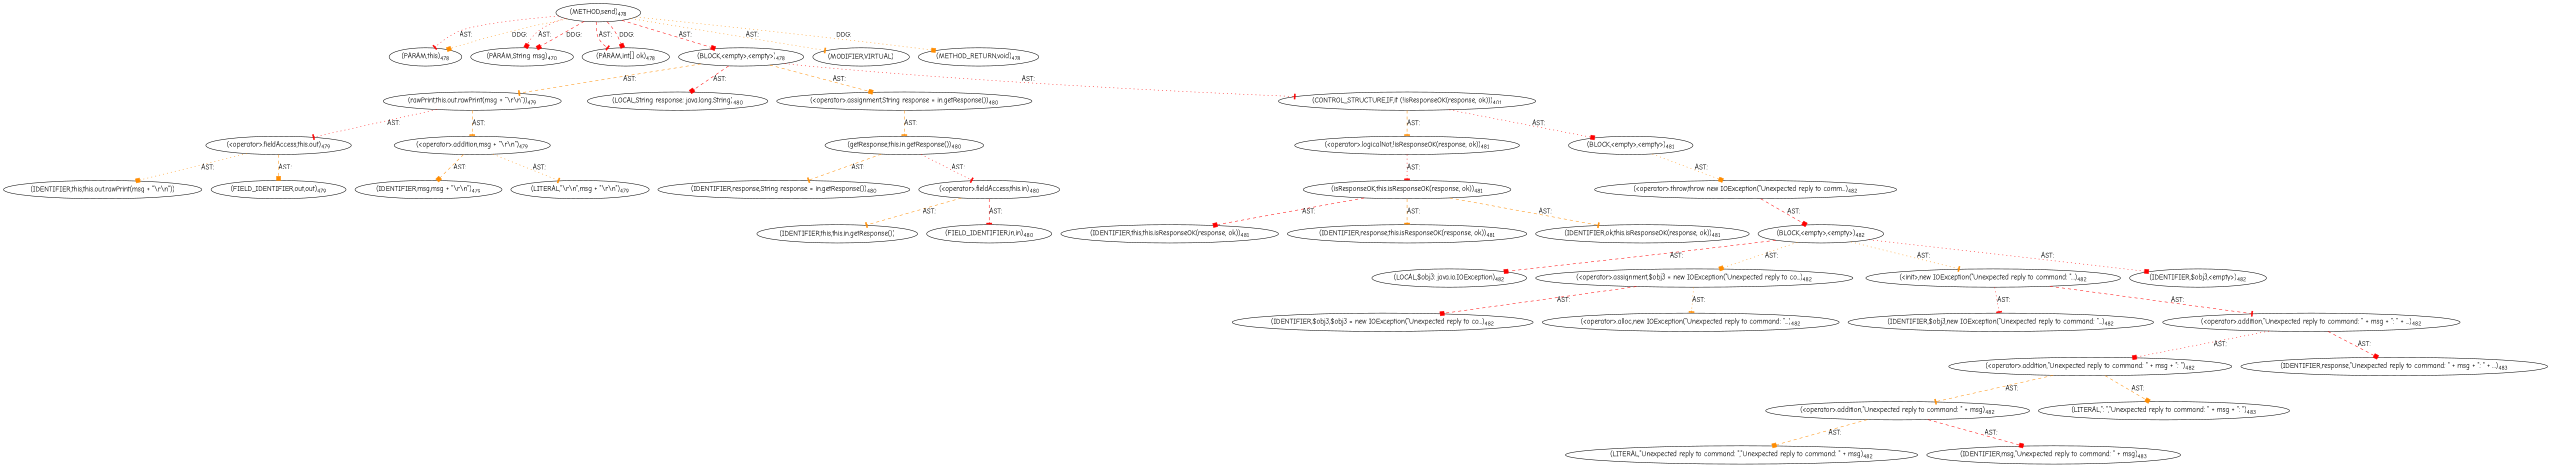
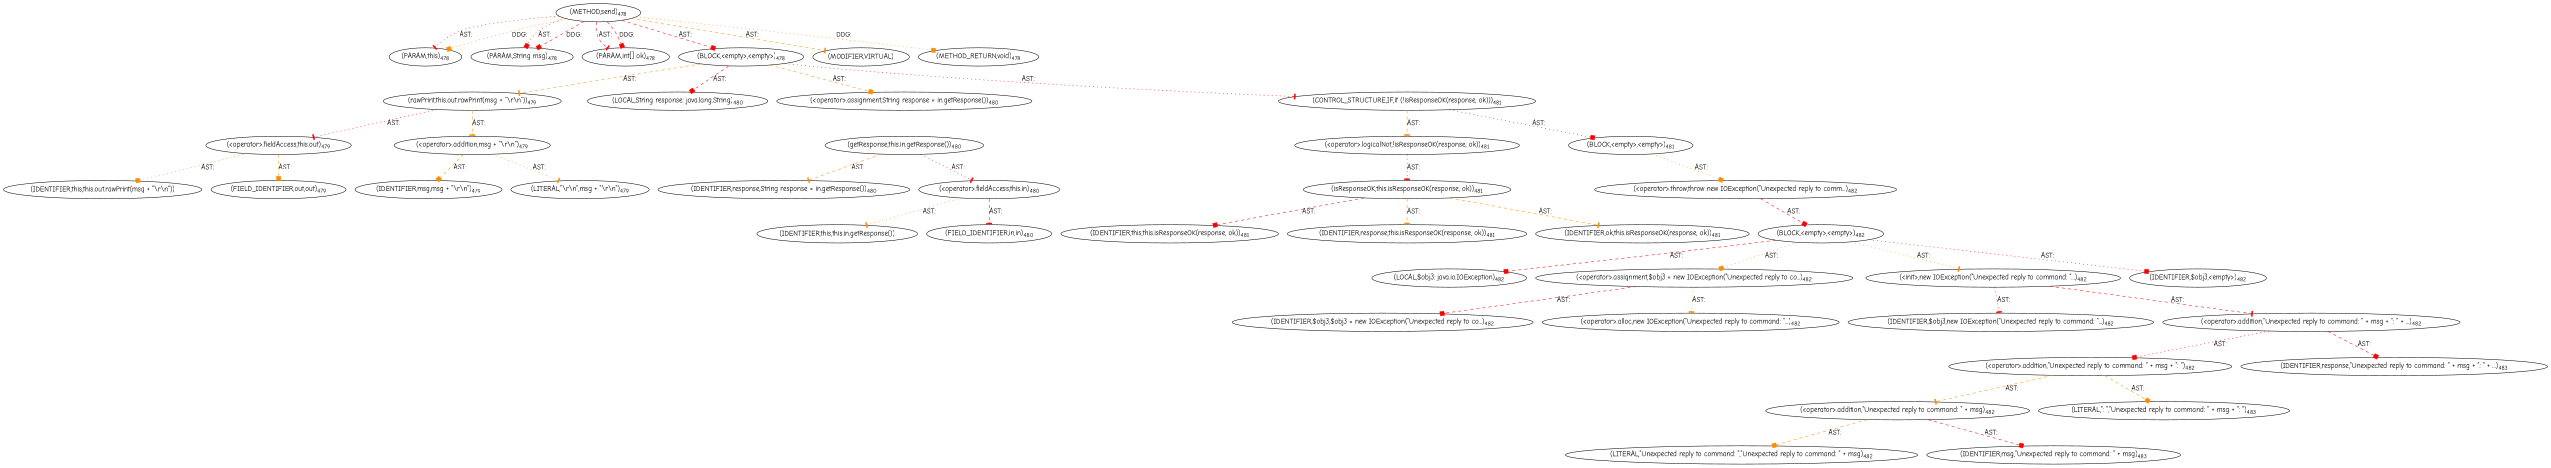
  digraph {
    fontname="Comic Neue"
    node [fontname="Comic Neue"]
    edge [arrowhead=box color=red fontname="Comic Neue" style=dashed]
    n1 [label=<(METHOD,send)<SUB>478</SUB>>]
    n2 [label=<(PARAM,this)<SUB>478</SUB>>]
-   n3 [label=<(PARAM,String msg)<SUB>470</SUB>>]
+   n3 [label=<(PARAM,String msg)<SUB>478</SUB>>]
    n4 [label=<(PARAM,int[] ok)<SUB>478</SUB>>]
    n5 [label=<(BLOCK,&lt;empty&gt;,&lt;empty&gt;)<SUB>478</SUB>>]
    n6 [label=<(MODIFIER,VIRTUAL)>]
    n7 [label=<(METHOD_RETURN,void)<SUB>478</SUB>>]
    n8 [label=<(rawPrint,this.out.rawPrint(msg + &quot;\r\n&quot;))<SUB>479</SUB>>]
    n9 [label=<(LOCAL,String response: java.lang.String)<SUB>480</SUB>>]
    n10 [label=<(&lt;operator&gt;.assignment,String response = in.getResponse())<SUB>480</SUB>>]
-   n11 [label=<(CONTROL_STRUCTURE,IF,if (!isResponseOK(response, ok)))<SUB>401</SUB>>]
+   n11 [label=<(CONTROL_STRUCTURE,IF,if (!isResponseOK(response, ok)))<SUB>481</SUB>>]
    n12 [label=<(&lt;operator&gt;.fieldAccess,this.out)<SUB>479</SUB>>]
    n13 [label=<(&lt;operator&gt;.addition,msg + &quot;\r\n&quot;)<SUB>479</SUB>>]
    n14 [label=<(getResponse,this.in.getResponse())<SUB>480</SUB>>]
    n15 [label=<(&lt;operator&gt;.logicalNot,!isResponseOK(response, ok))<SUB>481</SUB>>]
    n16 [label=<(BLOCK,&lt;empty&gt;,&lt;empty&gt;)<SUB>481</SUB>>]
    n17 [label=<(IDENTIFIER,this,this.out.rawPrint(msg + &quot;\r\n&quot;))>]
    n18 [label=<(FIELD_IDENTIFIER,out,out)<SUB>479</SUB>>]
    n19 [label=<(IDENTIFIER,msg,msg + &quot;\r\n&quot;)<SUB>479</SUB>>]
    n20 [label=<(LITERAL,&quot;\r\n&quot;,msg + &quot;\r\n&quot;)<SUB>479</SUB>>]
    n21 [label=<(IDENTIFIER,response,String response = in.getResponse())<SUB>480</SUB>>]
    n22 [label=<(&lt;operator&gt;.fieldAccess,this.in)<SUB>480</SUB>>]
    n23 [label=<(IDENTIFIER,this,this.in.getResponse())>]
    n24 [label=<(FIELD_IDENTIFIER,in,in)<SUB>480</SUB>>]
    n25 [label=<(isResponseOK,this.isResponseOK(response, ok))<SUB>481</SUB>>]
    n26 [label=<(&lt;operator&gt;.throw,throw new IOException(&quot;Unexpected reply to comm...)<SUB>482</SUB>>]
    n27 [label=<(IDENTIFIER,this,this.isResponseOK(response, ok))<SUB>481</SUB>>]
    n28 [label=<(IDENTIFIER,response,this.isResponseOK(response, ok))<SUB>481</SUB>>]
    n29 [label=<(IDENTIFIER,ok,this.isResponseOK(response, ok))<SUB>481</SUB>>]
    n30 [label=<(BLOCK,&lt;empty&gt;,&lt;empty&gt;)<SUB>482</SUB>>]
    n31 [label=<(LOCAL,$obj3: java.io.IOException)<SUB>482</SUB>>]
    n32 [label=<(&lt;operator&gt;.assignment,$obj3 = new IOException(&quot;Unexpected reply to co...)<SUB>482</SUB>>]
    n33 [label=<(&lt;init&gt;,new IOException(&quot;Unexpected reply to command: &quot;...)<SUB>482</SUB>>]
    n34 [label=<(IDENTIFIER,$obj3,&lt;empty&gt;)<SUB>482</SUB>>]
    n35 [label=<(IDENTIFIER,$obj3,$obj3 = new IOException(&quot;Unexpected reply to co...)<SUB>482</SUB>>]
    n36 [label=<(&lt;operator&gt;.alloc,new IOException(&quot;Unexpected reply to command: &quot;...)<SUB>482</SUB>>]
    n37 [label=<(IDENTIFIER,$obj3,new IOException(&quot;Unexpected reply to command: &quot;...)<SUB>482</SUB>>]
    n38 [label=<(&lt;operator&gt;.addition,&quot;Unexpected reply to command: &quot; + msg + &quot;: &quot; + ...)<SUB>482</SUB>>]
    n39 [label=<(&lt;operator&gt;.addition,&quot;Unexpected reply to command: &quot; + msg + &quot;: &quot;)<SUB>482</SUB>>]
    n40 [label=<(IDENTIFIER,response,&quot;Unexpected reply to command: &quot; + msg + &quot;: &quot; + ...)<SUB>483</SUB>>]
    n41 [label=<(&lt;operator&gt;.addition,&quot;Unexpected reply to command: &quot; + msg)<SUB>482</SUB>>]
    n42 [label=<(LITERAL,&quot;: &quot;,&quot;Unexpected reply to command: &quot; + msg + &quot;: &quot;)<SUB>483</SUB>>]
    n43 [label=<(LITERAL,&quot;Unexpected reply to command: &quot;,&quot;Unexpected reply to command: &quot; + msg)<SUB>482</SUB>>]
    n44 [label=<(IDENTIFIER,msg,&quot;Unexpected reply to command: &quot; + msg)<SUB>483</SUB>>]
    n1 -> n2 [arrowhead=tee label="AST: " style=dotted]
    n1 -> n2 [color=darkorange label="DDG: " style=dotted]
    n1 -> n3 [label="AST: " style=dotted]
    n1 -> n3 [label="DDG: "]
    n1 -> n4 [arrowhead=tee label="AST: "]
    n1 -> n4 [label="DDG: "]
    n1 -> n5 [label="AST: "]
-   n1 -> n6 [arrowhead=tee color=darkorange label="AST: " style=dotted]
+   n1 -> n6 [arrowhead=tee color=darkorange label="AST: "]
    n1 -> n7 [color=darkorange label="DDG: " style=dotted]
    n5 -> n8 [arrowhead=tee color=darkorange label="AST: "]
    n5 -> n9 [label="AST: "]
    n5 -> n10 [color=darkorange label="AST: "]
    n5 -> n11 [arrowhead=tee label="AST: " style=dotted]
    n8 -> n12 [arrowhead=tee label="AST: " style=dotted]
    n8 -> n13 [arrowhead=tee color=darkorange label="AST: "]
-   n10 -> n14 [arrowhead=tee color=darkorange label="AST: "]
    n11 -> n15 [arrowhead=tee color=darkorange label="AST: "]
    n11 -> n16 [label="AST: " style=dotted]
    n12 -> n17 [color=darkorange label="AST: " style=dotted]
    n12 -> n18 [color=darkorange label="AST: "]
    n13 -> n19 [color=darkorange label="AST: "]
    n13 -> n20 [arrowhead=tee color=darkorange label="AST: " style=dotted]
    n14 -> n21 [arrowhead=tee color=darkorange label="AST: "]
    n14 -> n22 [arrowhead=tee label="AST: " style=dotted]
    n15 -> n25 [arrowhead=tee label="AST: " style=dotted]
    n16 -> n26 [color=darkorange label="AST: " style=dotted]
-   n22 -> n23 [arrowhead=tee color=darkorange label="AST: "]
+   n22 -> n23 [arrowhead=tee color=darkorange label="AST: " style=dotted]
    n22 -> n24 [arrowhead=tee label="AST: "]
    n25 -> n27 [label="AST: "]
    n25 -> n28 [arrowhead=tee color=darkorange label="AST: "]
    n25 -> n29 [arrowhead=tee color=darkorange label="AST: "]
    n26 -> n30 [label="AST: "]
    n30 -> n31 [label="AST: "]
    n30 -> n32 [color=darkorange label="AST: " style=dotted]
    n30 -> n33 [arrowhead=tee color=darkorange label="AST: " style=dotted]
    n30 -> n34 [label="AST: " style=dotted]
    n32 -> n35 [label="AST: "]
    n32 -> n36 [arrowhead=tee color=darkorange label="AST: " style=dotted]
    n33 -> n37 [arrowhead=tee label="AST: " style=dotted]
    n33 -> n38 [arrowhead=tee label="AST: "]
    n38 -> n39 [label="AST: " style=dotted]
    n38 -> n40 [label="AST: "]
    n39 -> n41 [arrowhead=tee color=darkorange label="AST: "]
    n39 -> n42 [color=darkorange label="AST: "]
    n41 -> n43 [color=darkorange label="AST: "]
    n41 -> n44 [label="AST: "]
  }
